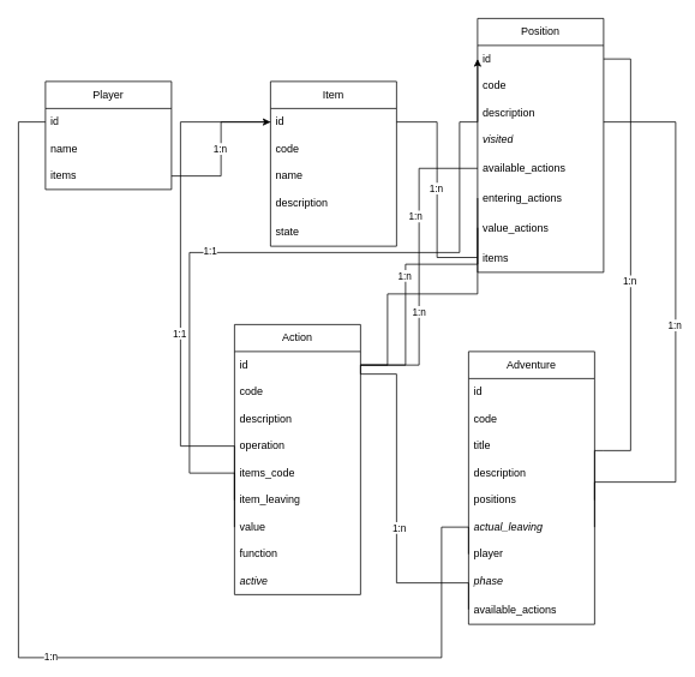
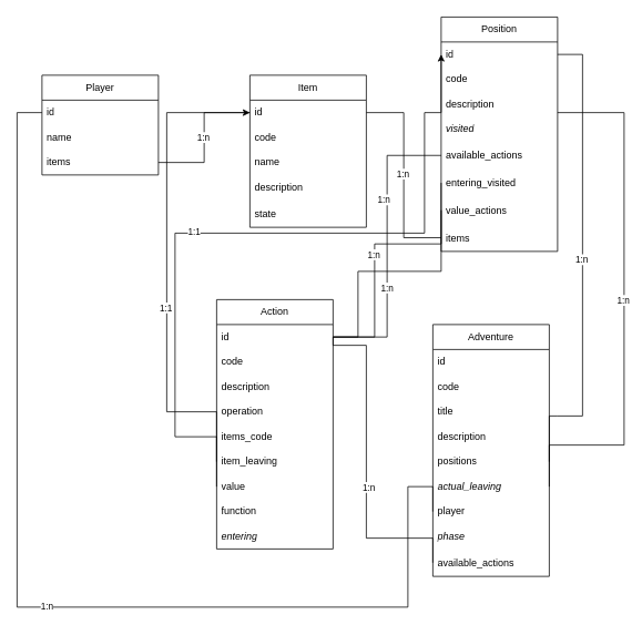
  <mxCell id="0" />
  <mxCell id="1" parent="0" />
  <mxCell id="2" value="Player" style="swimlane;fontStyle=0;childLayout=stackLayout;horizontal=1;startSize=30;horizontalStack=0;resizeParent=1;resizeParentMax=0;resizeLast=0;collapsible=1;marginBottom=0;whiteSpace=wrap;html=1;" parent="1" vertex="1"><mxGeometry x="50" y="90" width="140" height="120" as="geometry" /></mxCell>
  <mxCell id="3" value="id" style="text;strokeColor=none;fillColor=none;align=left;verticalAlign=middle;spacingLeft=4;spacingRight=4;overflow=hidden;points=[[0,0.5],[1,0.5]];portConstraint=eastwest;rotatable=0;whiteSpace=wrap;html=1;" parent="2" vertex="1"><mxGeometry y="30" width="140" height="30" as="geometry" /></mxCell>
  <mxCell id="4" value="name" style="text;strokeColor=none;fillColor=none;align=left;verticalAlign=middle;spacingLeft=4;spacingRight=4;overflow=hidden;points=[[0,0.5],[1,0.5]];portConstraint=eastwest;rotatable=0;whiteSpace=wrap;html=1;" parent="2" vertex="1"><mxGeometry y="60" width="140" height="30" as="geometry" /></mxCell>
  <mxCell id="5" value="items" style="text;strokeColor=none;fillColor=none;align=left;verticalAlign=middle;spacingLeft=4;spacingRight=4;overflow=hidden;points=[[0,0.5],[1,0.5]];portConstraint=eastwest;rotatable=0;whiteSpace=wrap;html=1;" parent="2" vertex="1"><mxGeometry y="90" width="140" height="30" as="geometry" /></mxCell>
  <mxCell id="6" value="Item" style="swimlane;fontStyle=0;childLayout=stackLayout;horizontal=1;startSize=30;horizontalStack=0;resizeParent=1;resizeParentMax=0;resizeLast=0;collapsible=1;marginBottom=0;whiteSpace=wrap;html=1;" parent="1" vertex="1"><mxGeometry x="300" y="90" width="140" height="183" as="geometry" /></mxCell>
  <mxCell id="7" value="id" style="text;strokeColor=none;fillColor=none;align=left;verticalAlign=middle;spacingLeft=4;spacingRight=4;overflow=hidden;points=[[0,0.5],[1,0.5]];portConstraint=eastwest;rotatable=0;whiteSpace=wrap;html=1;" parent="6" vertex="1"><mxGeometry y="30" width="140" height="30" as="geometry" /></mxCell>
  <mxCell id="8" value="code" style="text;strokeColor=none;fillColor=none;align=left;verticalAlign=middle;spacingLeft=4;spacingRight=4;overflow=hidden;points=[[0,0.5],[1,0.5]];portConstraint=eastwest;rotatable=0;whiteSpace=wrap;html=1;" parent="6" vertex="1"><mxGeometry y="60" width="140" height="30" as="geometry" /></mxCell>
  <mxCell id="9" value="name" style="text;strokeColor=none;fillColor=none;align=left;verticalAlign=middle;spacingLeft=4;spacingRight=4;overflow=hidden;points=[[0,0.5],[1,0.5]];portConstraint=eastwest;rotatable=0;whiteSpace=wrap;html=1;" parent="6" vertex="1"><mxGeometry y="90" width="140" height="30" as="geometry" /></mxCell>
  <mxCell id="10" value="description" style="text;strokeColor=none;fillColor=none;align=left;verticalAlign=middle;spacingLeft=4;spacingRight=4;overflow=hidden;points=[[0,0.5],[1,0.5]];portConstraint=eastwest;rotatable=0;whiteSpace=wrap;html=1;" parent="6" vertex="1"><mxGeometry y="120" width="140" height="30" as="geometry" /></mxCell>
  <mxCell id="11" value="state" style="text;strokeColor=none;fillColor=none;align=left;verticalAlign=middle;spacingLeft=4;spacingRight=4;overflow=hidden;points=[[0,0.5],[1,0.5]];portConstraint=eastwest;rotatable=0;whiteSpace=wrap;html=1;" parent="6" vertex="1"><mxGeometry y="150" width="140" height="33" as="geometry" /></mxCell>
  <mxCell id="12" value="" style="endArrow=none;html=1;rounded=0;exitX=1;exitY=0.5;exitDx=0;exitDy=0;entryX=0;entryY=0.5;entryDx=0;entryDy=0;edgeStyle=orthogonalEdgeStyle;" parent="1" source="5" target="7" edge="1"><mxGeometry width="50" height="50" relative="1" as="geometry"><mxPoint x="310" y="200" as="sourcePoint" /><mxPoint x="360" y="150" as="targetPoint" /></mxGeometry></mxCell>
  <mxCell id="13" value="1:n" style="edgeLabel;html=1;align=center;verticalAlign=middle;resizable=0;points=[];" parent="12" vertex="1" connectable="0"><mxGeometry x="0.015" y="2" relative="1" as="geometry"><mxPoint as="offset" /></mxGeometry></mxCell>
  <mxCell id="14" value="Position" style="swimlane;fontStyle=0;childLayout=stackLayout;horizontal=1;startSize=30;horizontalStack=0;resizeParent=1;resizeParentMax=0;resizeLast=0;collapsible=1;marginBottom=0;whiteSpace=wrap;html=1;" parent="1" vertex="1"><mxGeometry x="530" y="20" width="140" height="282" as="geometry" /></mxCell>
  <mxCell id="15" value="id" style="text;strokeColor=none;fillColor=none;align=left;verticalAlign=middle;spacingLeft=4;spacingRight=4;overflow=hidden;points=[[0,0.5],[1,0.5]];portConstraint=eastwest;rotatable=0;whiteSpace=wrap;html=1;" parent="14" vertex="1"><mxGeometry y="30" width="140" height="30" as="geometry" /></mxCell>
  <mxCell id="16" value="code" style="text;strokeColor=none;fillColor=none;align=left;verticalAlign=middle;spacingLeft=4;spacingRight=4;overflow=hidden;points=[[0,0.5],[1,0.5]];portConstraint=eastwest;rotatable=0;whiteSpace=wrap;html=1;" parent="14" vertex="1"><mxGeometry y="60" width="140" height="30" as="geometry" /></mxCell>
  <mxCell id="17" value="description" style="text;strokeColor=none;fillColor=none;align=left;verticalAlign=middle;spacingLeft=4;spacingRight=4;overflow=hidden;points=[[0,0.5],[1,0.5]];portConstraint=eastwest;rotatable=0;whiteSpace=wrap;html=1;" parent="14" vertex="1"><mxGeometry y="90" width="140" height="30" as="geometry" /></mxCell>
  <mxCell id="18" value="visited" style="text;strokeColor=none;fillColor=none;align=left;verticalAlign=middle;spacingLeft=4;spacingRight=4;overflow=hidden;points=[[0,0.5],[1,0.5]];portConstraint=eastwest;rotatable=0;whiteSpace=wrap;html=1;fontStyle=2" parent="14" vertex="1"><mxGeometry y="120" width="140" height="30" as="geometry" /></mxCell>
  <mxCell id="19" value="&lt;div style=&quot;background-color: rgb(255, 255, 255); line-height: 19px;&quot;&gt;&lt;div style=&quot;line-height: 19px;&quot;&gt;&lt;font face=&quot;Helvetica&quot;&gt;available_actions&lt;/font&gt;&lt;/div&gt;&lt;/div&gt;" style="text;strokeColor=none;fillColor=none;align=left;verticalAlign=middle;spacingLeft=4;spacingRight=4;overflow=hidden;points=[[0,0.5],[1,0.5]];portConstraint=eastwest;rotatable=0;whiteSpace=wrap;html=1;" parent="14" vertex="1"><mxGeometry y="150" width="140" height="33" as="geometry" /></mxCell>
- <mxCell id="20" value="&lt;div style=&quot;background-color: rgb(255, 255, 255); line-height: 19px;&quot;&gt;&lt;div style=&quot;line-height: 19px;&quot;&gt;&lt;font face=&quot;Helvetica&quot;&gt;entering_actions&lt;/font&gt;&lt;/div&gt;&lt;/div&gt;" style="text;strokeColor=none;fillColor=none;align=left;verticalAlign=middle;spacingLeft=4;spacingRight=4;overflow=hidden;points=[[0,0.5],[1,0.5]];portConstraint=eastwest;rotatable=0;whiteSpace=wrap;html=1;" parent="14" vertex="1"><mxGeometry y="183" width="140" height="33" as="geometry" /></mxCell>
+ <mxCell id="20" value="&lt;div style=&quot;background-color: rgb(255, 255, 255); line-height: 19px;&quot;&gt;&lt;div style=&quot;line-height: 19px;&quot;&gt;&lt;font face=&quot;Helvetica&quot;&gt;entering_visited&lt;/font&gt;&lt;/div&gt;&lt;/div&gt;" style="text;strokeColor=none;fillColor=none;align=left;verticalAlign=middle;spacingLeft=4;spacingRight=4;overflow=hidden;points=[[0,0.5],[1,0.5]];portConstraint=eastwest;rotatable=0;whiteSpace=wrap;html=1;" parent="14" vertex="1"><mxGeometry y="183" width="140" height="33" as="geometry" /></mxCell>
  <mxCell id="21" value="&lt;div style=&quot;background-color: rgb(255, 255, 255); line-height: 19px;&quot;&gt;&lt;div style=&quot;line-height: 19px;&quot;&gt;&lt;font face=&quot;Helvetica&quot;&gt;value_actions&lt;/font&gt;&lt;/div&gt;&lt;/div&gt;" style="text;strokeColor=none;fillColor=none;align=left;verticalAlign=middle;spacingLeft=4;spacingRight=4;overflow=hidden;points=[[0,0.5],[1,0.5]];portConstraint=eastwest;rotatable=0;whiteSpace=wrap;html=1;" parent="14" vertex="1"><mxGeometry y="216" width="140" height="33" as="geometry" /></mxCell>
  <mxCell id="22" value="&lt;div style=&quot;background-color: rgb(255, 255, 255); line-height: 19px;&quot;&gt;&lt;div style=&quot;line-height: 19px;&quot;&gt;&lt;font face=&quot;Helvetica&quot;&gt;items&lt;/font&gt;&lt;/div&gt;&lt;/div&gt;" style="text;strokeColor=none;fillColor=none;align=left;verticalAlign=middle;spacingLeft=4;spacingRight=4;overflow=hidden;points=[[0,0.5],[1,0.5]];portConstraint=eastwest;rotatable=0;whiteSpace=wrap;html=1;" parent="14" vertex="1"><mxGeometry y="249" width="140" height="33" as="geometry" /></mxCell>
  <mxCell id="23" value="" style="endArrow=none;html=1;rounded=0;exitX=0;exitY=0.5;exitDx=0;exitDy=0;entryX=1;entryY=0.5;entryDx=0;entryDy=0;edgeStyle=orthogonalEdgeStyle;" parent="1" source="22" target="7" edge="1"><mxGeometry width="50" height="50" relative="1" as="geometry"><mxPoint x="200" y="205" as="sourcePoint" /><mxPoint x="310" y="145" as="targetPoint" /></mxGeometry></mxCell>
  <mxCell id="24" value="1:n" style="edgeLabel;html=1;align=center;verticalAlign=middle;resizable=0;points=[];" parent="23" vertex="1" connectable="0"><mxGeometry x="0.015" y="2" relative="1" as="geometry"><mxPoint as="offset" /></mxGeometry></mxCell>
  <mxCell id="25" value="Action" style="swimlane;fontStyle=0;childLayout=stackLayout;horizontal=1;startSize=30;horizontalStack=0;resizeParent=1;resizeParentMax=0;resizeLast=0;collapsible=1;marginBottom=0;whiteSpace=wrap;html=1;" parent="1" vertex="1"><mxGeometry x="260" y="360" width="140" height="300" as="geometry" /></mxCell>
  <mxCell id="26" value="id" style="text;strokeColor=none;fillColor=none;align=left;verticalAlign=middle;spacingLeft=4;spacingRight=4;overflow=hidden;points=[[0,0.5],[1,0.5]];portConstraint=eastwest;rotatable=0;whiteSpace=wrap;html=1;" parent="25" vertex="1"><mxGeometry y="30" width="140" height="30" as="geometry" /></mxCell>
  <mxCell id="27" value="code" style="text;strokeColor=none;fillColor=none;align=left;verticalAlign=middle;spacingLeft=4;spacingRight=4;overflow=hidden;points=[[0,0.5],[1,0.5]];portConstraint=eastwest;rotatable=0;whiteSpace=wrap;html=1;" parent="25" vertex="1"><mxGeometry y="60" width="140" height="30" as="geometry" /></mxCell>
  <mxCell id="28" value="description" style="text;strokeColor=none;fillColor=none;align=left;verticalAlign=middle;spacingLeft=4;spacingRight=4;overflow=hidden;points=[[0,0.5],[1,0.5]];portConstraint=eastwest;rotatable=0;whiteSpace=wrap;html=1;" parent="25" vertex="1"><mxGeometry y="90" width="140" height="30" as="geometry" /></mxCell>
  <mxCell id="29" value="operation" style="text;strokeColor=none;fillColor=none;align=left;verticalAlign=middle;spacingLeft=4;spacingRight=4;overflow=hidden;points=[[0,0.5],[1,0.5]];portConstraint=eastwest;rotatable=0;whiteSpace=wrap;html=1;" parent="25" vertex="1"><mxGeometry y="120" width="140" height="30" as="geometry" /></mxCell>
  <mxCell id="30" value="items_code" style="text;strokeColor=none;fillColor=none;align=left;verticalAlign=middle;spacingLeft=4;spacingRight=4;overflow=hidden;points=[[0,0.5],[1,0.5]];portConstraint=eastwest;rotatable=0;whiteSpace=wrap;html=1;fontStyle=0" parent="25" vertex="1"><mxGeometry y="150" width="140" height="30" as="geometry" /></mxCell>
  <mxCell id="31" value="item_leaving" style="text;strokeColor=none;fillColor=none;align=left;verticalAlign=middle;spacingLeft=4;spacingRight=4;overflow=hidden;points=[[0,0.5],[1,0.5]];portConstraint=eastwest;rotatable=0;whiteSpace=wrap;html=1;fontStyle=0" parent="25" vertex="1"><mxGeometry y="180" width="140" height="30" as="geometry" /></mxCell>
  <mxCell id="32" value="value" style="text;strokeColor=none;fillColor=none;align=left;verticalAlign=middle;spacingLeft=4;spacingRight=4;overflow=hidden;points=[[0,0.5],[1,0.5]];portConstraint=eastwest;rotatable=0;whiteSpace=wrap;html=1;" parent="25" vertex="1"><mxGeometry y="210" width="140" height="30" as="geometry" /></mxCell>
  <mxCell id="33" value="function" style="text;strokeColor=none;fillColor=none;align=left;verticalAlign=middle;spacingLeft=4;spacingRight=4;overflow=hidden;points=[[0,0.5],[1,0.5]];portConstraint=eastwest;rotatable=0;whiteSpace=wrap;html=1;" parent="25" vertex="1"><mxGeometry y="240" width="140" height="30" as="geometry" /></mxCell>
- <mxCell id="34" value="active" style="text;strokeColor=none;fillColor=none;align=left;verticalAlign=middle;spacingLeft=4;spacingRight=4;overflow=hidden;points=[[0,0.5],[1,0.5]];portConstraint=eastwest;rotatable=0;whiteSpace=wrap;html=1;fontStyle=2" parent="25" vertex="1"><mxGeometry y="270" width="140" height="30" as="geometry" /></mxCell>
+ <mxCell id="34" value="entering" style="text;strokeColor=none;fillColor=none;align=left;verticalAlign=middle;spacingLeft=4;spacingRight=4;overflow=hidden;points=[[0,0.5],[1,0.5]];portConstraint=eastwest;rotatable=0;whiteSpace=wrap;html=1;fontStyle=2" parent="25" vertex="1"><mxGeometry y="270" width="140" height="30" as="geometry" /></mxCell>
  <mxCell id="35" value="Adventure" style="swimlane;fontStyle=0;childLayout=stackLayout;horizontal=1;startSize=30;horizontalStack=0;resizeParent=1;resizeParentMax=0;resizeLast=0;collapsible=1;marginBottom=0;whiteSpace=wrap;html=1;" parent="1" vertex="1"><mxGeometry x="520" y="390" width="140" height="303" as="geometry" /></mxCell>
  <mxCell id="36" value="id" style="text;strokeColor=none;fillColor=none;align=left;verticalAlign=middle;spacingLeft=4;spacingRight=4;overflow=hidden;points=[[0,0.5],[1,0.5]];portConstraint=eastwest;rotatable=0;whiteSpace=wrap;html=1;" parent="35" vertex="1"><mxGeometry y="30" width="140" height="30" as="geometry" /></mxCell>
  <mxCell id="37" value="code" style="text;strokeColor=none;fillColor=none;align=left;verticalAlign=middle;spacingLeft=4;spacingRight=4;overflow=hidden;points=[[0,0.5],[1,0.5]];portConstraint=eastwest;rotatable=0;whiteSpace=wrap;html=1;" parent="35" vertex="1"><mxGeometry y="60" width="140" height="30" as="geometry" /></mxCell>
  <mxCell id="38" value="title" style="text;strokeColor=none;fillColor=none;align=left;verticalAlign=middle;spacingLeft=4;spacingRight=4;overflow=hidden;points=[[0,0.5],[1,0.5]];portConstraint=eastwest;rotatable=0;whiteSpace=wrap;html=1;" parent="35" vertex="1"><mxGeometry y="90" width="140" height="30" as="geometry" /></mxCell>
  <mxCell id="39" value="description" style="text;strokeColor=none;fillColor=none;align=left;verticalAlign=middle;spacingLeft=4;spacingRight=4;overflow=hidden;points=[[0,0.5],[1,0.5]];portConstraint=eastwest;rotatable=0;whiteSpace=wrap;html=1;" parent="35" vertex="1"><mxGeometry y="120" width="140" height="30" as="geometry" /></mxCell>
  <mxCell id="40" value="positions" style="text;strokeColor=none;fillColor=none;align=left;verticalAlign=middle;spacingLeft=4;spacingRight=4;overflow=hidden;points=[[0,0.5],[1,0.5]];portConstraint=eastwest;rotatable=0;whiteSpace=wrap;html=1;" parent="35" vertex="1"><mxGeometry y="150" width="140" height="30" as="geometry" /></mxCell>
  <mxCell id="41" value="actual_leaving" style="text;strokeColor=none;fillColor=none;align=left;verticalAlign=middle;spacingLeft=4;spacingRight=4;overflow=hidden;points=[[0,0.5],[1,0.5]];portConstraint=eastwest;rotatable=0;whiteSpace=wrap;html=1;fontStyle=2" parent="35" vertex="1"><mxGeometry y="180" width="140" height="30" as="geometry" /></mxCell>
  <mxCell id="42" value="player" style="text;strokeColor=none;fillColor=none;align=left;verticalAlign=middle;spacingLeft=4;spacingRight=4;overflow=hidden;points=[[0,0.5],[1,0.5]];portConstraint=eastwest;rotatable=0;whiteSpace=wrap;html=1;" parent="35" vertex="1"><mxGeometry y="210" width="140" height="30" as="geometry" /></mxCell>
  <mxCell id="43" value="phase" style="text;strokeColor=none;fillColor=none;align=left;verticalAlign=middle;spacingLeft=4;spacingRight=4;overflow=hidden;points=[[0,0.5],[1,0.5]];portConstraint=eastwest;rotatable=0;whiteSpace=wrap;html=1;fontStyle=2" parent="35" vertex="1"><mxGeometry y="240" width="140" height="30" as="geometry" /></mxCell>
  <mxCell id="44" value="&lt;div style=&quot;background-color: rgb(255, 255, 255); line-height: 19px;&quot;&gt;&lt;div style=&quot;line-height: 19px;&quot;&gt;&lt;font face=&quot;Helvetica&quot;&gt;available_actions&lt;/font&gt;&lt;/div&gt;&lt;/div&gt;" style="text;strokeColor=none;fillColor=none;align=left;verticalAlign=middle;spacingLeft=4;spacingRight=4;overflow=hidden;points=[[0,0.5],[1,0.5]];portConstraint=eastwest;rotatable=0;whiteSpace=wrap;html=1;" parent="35" vertex="1"><mxGeometry y="270" width="140" height="33" as="geometry" /></mxCell>
  <mxCell id="45" value="" style="endArrow=none;html=1;rounded=0;entryX=1;entryY=0.5;entryDx=0;entryDy=0;edgeStyle=orthogonalEdgeStyle;exitX=1;exitY=0.5;exitDx=0;exitDy=0;" parent="1" source="40" target="15" edge="1"><mxGeometry width="50" height="50" relative="1" as="geometry"><mxPoint x="670" y="500" as="sourcePoint" /><mxPoint x="450" y="145" as="targetPoint" /><Array as="points"><mxPoint x="670" y="500" /><mxPoint x="700" y="500" /><mxPoint x="700" y="135" /></Array></mxGeometry></mxCell>
  <mxCell id="46" value="1:n" style="edgeLabel;html=1;align=center;verticalAlign=middle;resizable=0;points=[];" parent="45" vertex="1" connectable="0"><mxGeometry x="0.015" y="2" relative="1" as="geometry"><mxPoint as="offset" /></mxGeometry></mxCell>
  <mxCell id="47" value="" style="endArrow=none;html=1;rounded=0;exitX=1;exitY=0.5;exitDx=0;exitDy=0;entryX=0;entryY=0.5;entryDx=0;entryDy=0;edgeStyle=orthogonalEdgeStyle;" parent="1" source="26" target="19" edge="1"><mxGeometry width="50" height="50" relative="1" as="geometry"><mxPoint x="540" y="369" as="sourcePoint" /><mxPoint x="450" y="145" as="targetPoint" /></mxGeometry></mxCell>
  <mxCell id="48" value="1:n" style="edgeLabel;html=1;align=center;verticalAlign=middle;resizable=0;points=[];" parent="47" vertex="1" connectable="0"><mxGeometry x="0.015" y="2" relative="1" as="geometry"><mxPoint x="-3" y="-54" as="offset" /></mxGeometry></mxCell>
  <mxCell id="49" value="" style="endArrow=none;html=1;rounded=0;exitX=1;exitY=0.5;exitDx=0;exitDy=0;entryX=0;entryY=0.5;entryDx=0;entryDy=0;edgeStyle=orthogonalEdgeStyle;" parent="1" source="26" target="20" edge="1"><mxGeometry width="50" height="50" relative="1" as="geometry"><mxPoint x="410" y="415" as="sourcePoint" /><mxPoint x="540" y="270" as="targetPoint" /><Array as="points"><mxPoint x="450" y="405" /><mxPoint x="450" y="293" /></Array></mxGeometry></mxCell>
  <mxCell id="50" value="1:n" style="edgeLabel;html=1;align=center;verticalAlign=middle;resizable=0;points=[];" parent="49" vertex="1" connectable="0"><mxGeometry x="0.015" y="2" relative="1" as="geometry"><mxPoint y="10" as="offset" /></mxGeometry></mxCell>
  <mxCell id="51" value="" style="endArrow=none;html=1;rounded=0;exitX=1;exitY=0.5;exitDx=0;exitDy=0;entryX=0;entryY=0.5;entryDx=0;entryDy=0;edgeStyle=orthogonalEdgeStyle;" parent="1" source="26" target="21" edge="1"><mxGeometry width="50" height="50" relative="1" as="geometry"><mxPoint x="420" y="425" as="sourcePoint" /><mxPoint x="550" y="280" as="targetPoint" /><Array as="points"><mxPoint x="430" y="405" /><mxPoint x="430" y="326" /></Array></mxGeometry></mxCell>
  <mxCell id="52" value="1:n" style="edgeLabel;html=1;align=center;verticalAlign=middle;resizable=0;points=[];" parent="51" vertex="1" connectable="0"><mxGeometry x="0.015" y="2" relative="1" as="geometry"><mxPoint y="21" as="offset" /></mxGeometry></mxCell>
  <mxCell id="53" value="" style="edgeStyle=orthogonalEdgeStyle;rounded=0;orthogonalLoop=1;jettySize=auto;html=1;entryX=0;entryY=0.5;entryDx=0;entryDy=0;exitX=0;exitY=0.5;exitDx=0;exitDy=0;" parent="1" target="7" edge="1"><mxGeometry relative="1" as="geometry"><mxPoint x="260" y="555" as="sourcePoint" /><mxPoint x="270" y="475" as="targetPoint" /><Array as="points"><mxPoint x="200" y="495" /><mxPoint x="200" y="135" /></Array></mxGeometry></mxCell>
  <mxCell id="54" value="1:1" style="edgeLabel;html=1;align=center;verticalAlign=middle;resizable=0;points=[];" parent="53" vertex="1" connectable="0"><mxGeometry x="-0.152" y="2" relative="1" as="geometry"><mxPoint as="offset" /></mxGeometry></mxCell>
  <mxCell id="55" value="" style="edgeStyle=orthogonalEdgeStyle;rounded=0;orthogonalLoop=1;jettySize=auto;html=1;entryX=0;entryY=0.5;entryDx=0;entryDy=0;exitX=0;exitY=0.5;exitDx=0;exitDy=0;" parent="1" target="15" edge="1"><mxGeometry relative="1" as="geometry"><mxPoint x="260" y="585" as="sourcePoint" /><mxPoint x="310" y="145" as="targetPoint" /><Array as="points"><mxPoint x="260" y="525" /><mxPoint x="210" y="525" /><mxPoint x="210" y="280" /><mxPoint x="510" y="280" /><mxPoint x="510" y="135" /></Array></mxGeometry></mxCell>
  <mxCell id="56" value="1:1" style="edgeLabel;html=1;align=center;verticalAlign=middle;resizable=0;points=[];" parent="55" vertex="1" connectable="0"><mxGeometry x="-0.152" y="2" relative="1" as="geometry"><mxPoint as="offset" /></mxGeometry></mxCell>
  <mxCell id="57" value="" style="endArrow=none;html=1;rounded=0;edgeStyle=orthogonalEdgeStyle;exitX=1;exitY=0.5;exitDx=0;exitDy=0;" parent="1" source="41" edge="1"><mxGeometry width="50" height="50" relative="1" as="geometry"><mxPoint x="710" y="535" as="sourcePoint" /><mxPoint x="670" y="135" as="targetPoint" /><Array as="points"><mxPoint x="750" y="535" /><mxPoint x="750" y="135" /></Array></mxGeometry></mxCell>
  <mxCell id="58" value="1:n" style="edgeLabel;html=1;align=center;verticalAlign=middle;resizable=0;points=[];" parent="57" vertex="1" connectable="0"><mxGeometry x="0.015" y="2" relative="1" as="geometry"><mxPoint as="offset" /></mxGeometry></mxCell>
  <mxCell id="59" value="" style="endArrow=none;html=1;rounded=0;exitX=1;exitY=0.5;exitDx=0;exitDy=0;entryX=0;entryY=0.5;entryDx=0;entryDy=0;edgeStyle=orthogonalEdgeStyle;" parent="1" source="26" target="44" edge="1"><mxGeometry width="50" height="50" relative="1" as="geometry"><mxPoint x="410" y="415" as="sourcePoint" /><mxPoint x="540" y="303" as="targetPoint" /><Array as="points"><mxPoint x="400" y="415" /><mxPoint x="440" y="415" /><mxPoint x="440" y="647" /></Array></mxGeometry></mxCell>
  <mxCell id="60" value="1:n" style="edgeLabel;html=1;align=center;verticalAlign=middle;resizable=0;points=[];" parent="59" vertex="1" connectable="0"><mxGeometry x="0.015" y="2" relative="1" as="geometry"><mxPoint y="21" as="offset" /></mxGeometry></mxCell>
  <mxCell id="61" value="" style="endArrow=none;html=1;rounded=0;exitX=0;exitY=0.5;exitDx=0;exitDy=0;entryX=0;entryY=0.5;entryDx=0;entryDy=0;edgeStyle=orthogonalEdgeStyle;" parent="1" source="3" target="42" edge="1"><mxGeometry width="50" height="50" relative="1" as="geometry"><mxPoint x="200" y="175" as="sourcePoint" /><mxPoint x="310" y="145" as="targetPoint" /><Array as="points"><mxPoint x="20" y="135" /><mxPoint x="20" y="730" /><mxPoint x="490" y="730" /><mxPoint x="490" y="585" /><mxPoint x="520" y="585" /></Array></mxGeometry></mxCell>
  <mxCell id="62" value="1:n" style="edgeLabel;html=1;align=center;verticalAlign=middle;resizable=0;points=[];" parent="61" vertex="1" connectable="0"><mxGeometry x="0.015" y="2" relative="1" as="geometry"><mxPoint as="offset" /></mxGeometry></mxCell>
